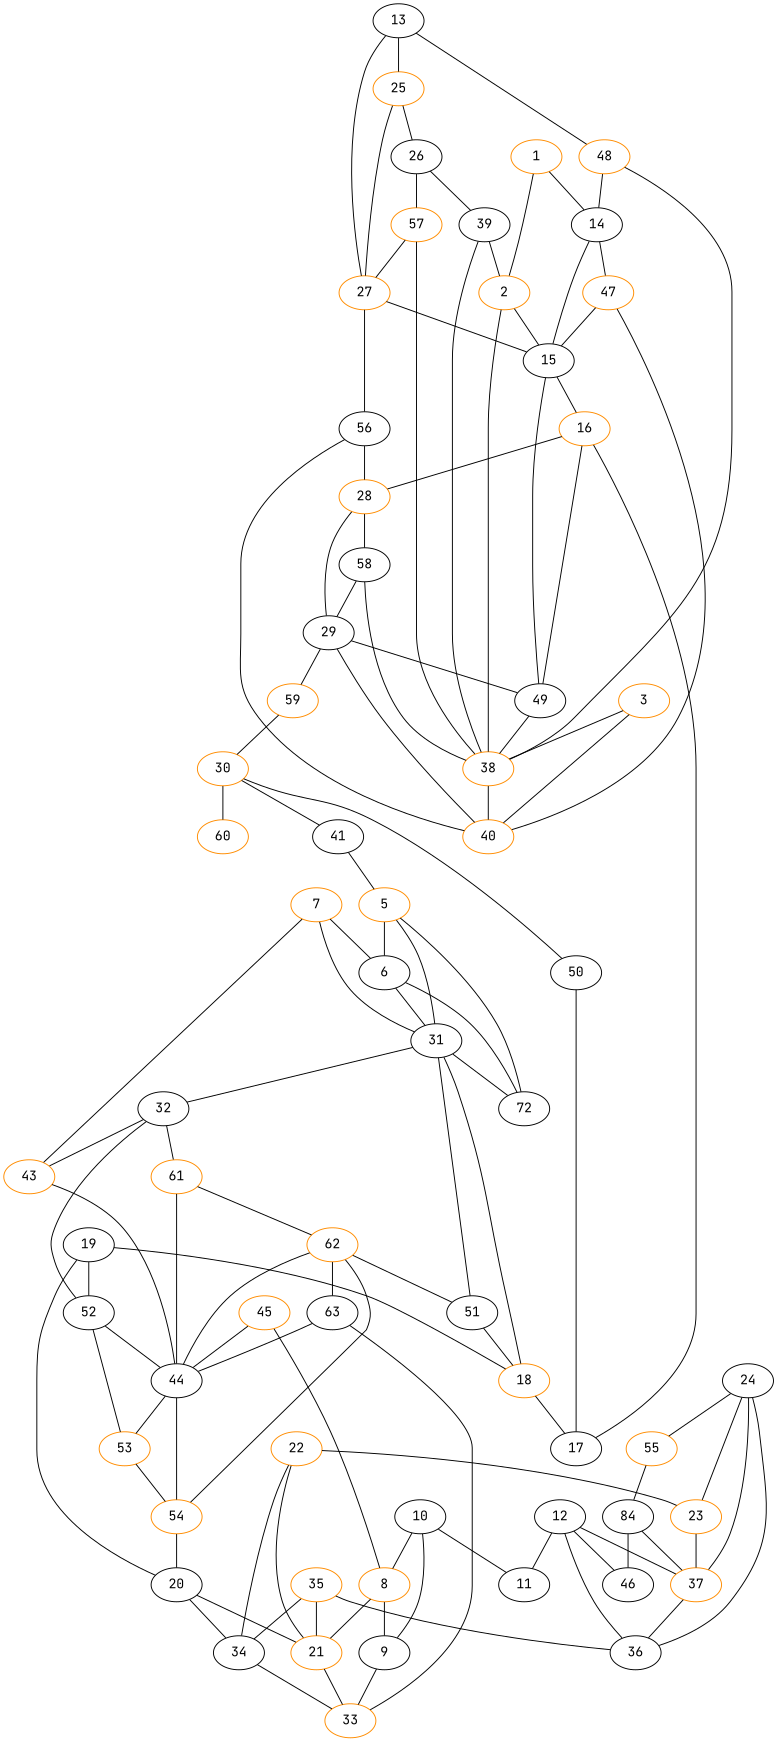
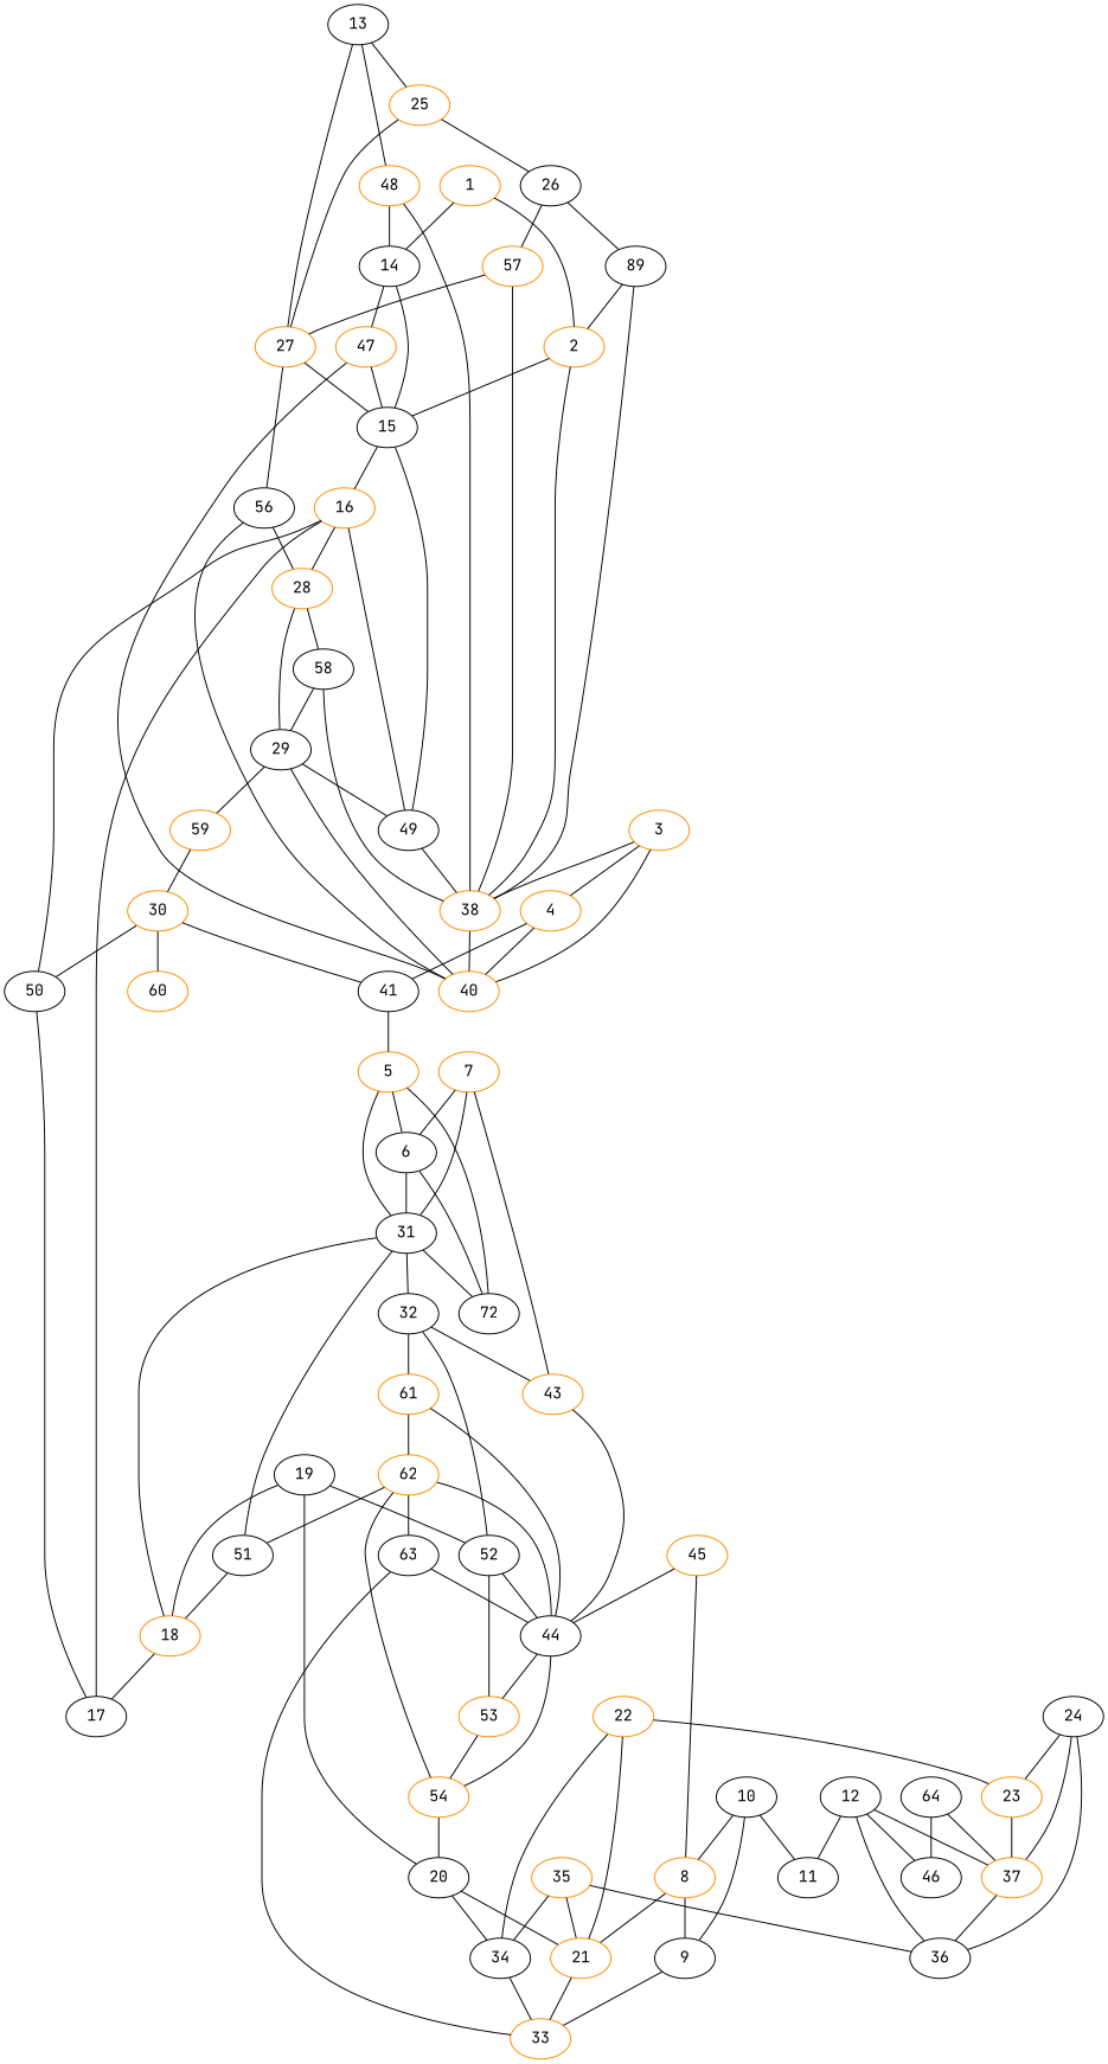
  graph {
    fontname="JetBrains Mono"
    node [aaLength=4 color=darkorange fontname="JetBrains Mono" sequence=RGSHHHHHHGSMDAQS type=0]
    edge [distance0=1.0 fontname="JetBrains Mono" frequency=1 type0=3]
    1 [aaLength=16]
    2 [aaLength=13 sequence=HSPLVHSITNNVV]
    14 [aaLength=13 color=black sequence=HSPLVHSITNNVV]
    15 [aaLength=8 color=black sequence=LGASPVMA]
    38 [sequence=NFTA type=1]
    47 [sequence=NFTA type=1]
    16 [aaLength=18 sequence=IAGALVLNIGTLSKESVE]
    49 [aaLength=5 color=black sequence=KEEVA type=1]
    40 [aaLength=5 sequence=KEEVA type=1]
    28 [aaLength=8 sequence=LGASPVMA]
    50 [color=black sequence=IAGK type=1]
    3 [aaLength=8 sequence=LGASPVMA]
+   4 [aaLength=17 sequence=IAGALVLNIGTLSKESV]
    41 [color=black sequence=IAGK type=1]
    5 [aaLength=15 sequence=VPVILDPVGAGATPF]
    6 [aaLength=10 color=black sequence=IIREVRLAAI]
    31 [aaLength=10 color=black sequence=IIREVRLAAI]
    n18 [color=black label=72 sequence=SARD type=1]
    51 [color=black sequence=SARD type=1]
    32 [aaLength=12 color=black sequence=KGVDAGEGGGDI]
    18 [aaLength=10 sequence=IIREVRLAAI]
    43 [sequence=RLAQ type=1]
    52 [color=black sequence=RLAQ type=1]
    61 [sequence=RLAQ type=1]
    7 [aaLength=13 sequence=IKGVDAGEGGGDI]
    44 [color=black sequence=KLNT type=1]
    53 [aaLength=5 sequence=KLNTV type=1]
    54 [aaLength=5 sequence=ITGEV type=1]
    8 [aaLength=7 sequence=ADTSHVY]
    9 [aaLength=17 color=black sequence=LHNGHKLLTKVTGAGSL]
    21 [aaLength=15 sequence=LHNGHKLLTKVTGAG]
    33 [aaLength=7 sequence=ADTSHVY]
    10 [aaLength=25 color=black sequence=TSVVGAFCAVEENPLFAAIAAISSY]
    11 [aaLength=16 color=black sequence=AAQLAAQQTADKGPGS]
    12 [aaLength=9 color=black sequence=FQIELLNKL]
    36 [aaLength=16 color=black sequence=AAQLAAQQTADKGPGS]
    37 [aaLength=9 sequence=FQIELLNKL]
    46 [aaLength=3 color=black sequence=TVT type=1]
    13 [aaLength=16 color=black]
    25 [aaLength=5 sequence=ERVTV]
    27 [aaLength=13 sequence=HSPLVHSITNNVV]
    48 [aaLength=5 sequence=AKCLT type=1]
    26 [aaLength=16 color=black]
    56 [aaLength=3 color=black sequence=NFT type=1]
    57 [aaLength=5 sequence=AKCLT type=1]
-   39 [aaLength=5 color=black sequence=AKCLT type=1]
+   39 [aaLength=5 color=black sequence=AKCLT type=1 label=89]
    29 [aaLength=18 color=black sequence=IAGALVLNIGTLSKESVE]
    58 [aaLength=5 color=black sequence=KEEVA type=1]
    17 [aaLength=15 color=black sequence=VPVILDPVGAGATPF]
    59 [sequence=IAGK type=1]
    19 [aaLength=14 color=black sequence=LIKGVDAGEGGGDI]
    20 [aaLength=7 color=black sequence=ADTSHVY]
    34 [aaLength=17 color=black sequence=LHNGHKLLTKVTGAGSL]
    22 [aaLength=25 sequence=TSVVGAFCAVEENPLFAAIAAISSY]
    23 [aaLength=16 sequence=AAQLAAQQTADKGPGS]
    24 [aaLength=9 color=black sequence=FQIELLNKL]
-   55 [aaLength=3 sequence=TVT type=1]
-   64 [aaLength=3 color=black sequence=TVT type=1 label=84]
+   64 [aaLength=3 color=black sequence=TVT type=1]
    30 [aaLength=15 sequence=VPVILDPVGAGATPF]
    60 [sequence=SARD type=1]
    62 [aaLength=5 sequence=KLNTV type=1]
    63 [aaLength=5 color=black sequence=ITGEV type=1]
    35 [aaLength=24 sequence=TSVVGAFCAVEENPLFAAIAAISS]
    45 [sequence=TGEV type=1]
    1 -- 2 [distance0=32.72406 type0=1]
    1 -- 14 [distance0=38.83212 type0=2]
    2 -- 15 [distance0=26.91092]
    2 -- 38 [type0=4]
    14 -- 15 [distance0=27.63975]
    14 -- 47 [type0=4]
    15 -- 16 [distance0=22.31755]
    15 -- 49 [distance0=2.0 type0=4]
    38 -- 40 [distance0=19.0]
    47 -- 15 [distance0=5.0 type0=4]
    47 -- 40 [distance0=19.0]
    16 -- 28 [distance0=20.7731 type0=2]
+   16 -- 50 [distance0=3.0 type0=4]
    49 -- 38 [distance0=19.0]
    49 -- 16 [distance0=4.0 type0=4]
    28 -- 29 [distance0=22.72682]
    28 -- 58 [distance0=2.0 type0=4]
    50 -- 17 [distance0=6.0 type0=4]
    3 -- 38 [distance0=23.82339]
    3 -- 40 [distance0=2.0 type0=4]
+   3 -- 4 [distance0=19.15664 type0=1]
+   4 -- 40 [distance0=25.39606]
+   4 -- 41 [distance0=4.0 type0=4]
    41 -- 5 [distance0=6.0 type0=4]
    5 -- 6 [distance0=23.87313 type0=2]
    5 -- 31 [distance0=23.98221]
    5 -- n18 [distance0=3.0 type0=4]
    6 -- 31 [distance0=18.13149 type0=1]
    31 -- n18 [distance0=21.79141 type0=2]
    31 -- 51 [distance0=21.79141]
    31 -- 32 [distance0=18.0 type0=4]
    n18 -- 6 [distance0=0.0 type0=5]
    51 -- 18 [distance0=0.0 type0=5]
    32 -- 43 [distance0=21.23211 type0=1]
    32 -- 52 [distance0=21.23211 type0=2]
    32 -- 61 [distance0=21.23211 distance1=1.0 frequency=2 type1=4]
    18 -- 31 [distance0=33.9381]
    18 -- 17 [distance0=23.88834 type0=1]
    43 -- 44 [distance0=8.0 distance1=4.0 frequency=2 type1=4]
    52 -- 44 [distance0=8.0]
    52 -- 53 [distance0=4.0 type0=4]
    61 -- 44 [distance0=8.0]
    61 -- 62 [distance0=4.0 type0=4]
    7 -- 6 [distance0=28.865 type0=1]
    7 -- 31 [distance0=37.20246]
    7 -- 43 [type0=4]
    44 -- 53 [distance0=0.0 type0=1]
    44 -- 54 [distance0=7.0]
    53 -- 54 [distance0=7.0 distance1=2.0 frequency=2 type1=4]
    54 -- 20 [distance0=3.0 type0=4]
    8 -- 9 [distance0=15.24065 distance1=1.0 frequency=2 type0=2 type1=4]
    8 -- 21 [distance0=22.50082]
    9 -- 33 [distance0=14.29179 type0=1]
    21 -- 33 [distance0=17.76433]
    10 -- 8 [distance0=27.41539]
    10 -- 9 [distance0=19.62358 type0=1]
    10 -- 11 [distance0=2.0 type0=4]
    12 -- 11 [distance0=23.21988 type0=1]
    12 -- 36 [distance0=30.33583 type0=2]
    12 -- 37 [distance0=33.01811]
    12 -- 46 [type0=4]
    37 -- 36 [distance0=17.86756 type0=2]
    13 -- 25 [distance0=26.91386 type0=2]
    13 -- 27 [distance0=29.87539]
    13 -- 48 [type0=4]
    25 -- 27 [distance0=35.90083]
    25 -- 26 [distance0=11.25631 distance1=1.0 frequency=2 type0=1 type1=4]
    27 -- 15 [distance0=26.10264]
    27 -- 56 [type0=4]
    48 -- 14 [distance0=4.0 type0=4]
    48 -- 38 [distance0=23.0]
    26 -- 57 [type0=4]
    26 -- 39 [distance0=27.10057]
    56 -- 40 [distance0=19.0]
    56 -- 28 [distance0=6.0 type0=4]
    57 -- 38 [distance0=23.0]
    57 -- 27 [distance0=4.0 type0=4]
    39 -- 2 [distance0=4.0 type0=4]
    39 -- 38 [distance0=23.0]
    29 -- 49 [distance0=19.03876]
    29 -- 40 [distance0=19.03876 type0=2]
    29 -- 59 [distance0=3.0 type0=4]
    58 -- 38 [distance0=19.0]
    58 -- 29 [distance0=4.0 type0=4]
    17 -- 16 [distance0=31.86832]
    59 -- 30 [distance0=18.91972 distance1=6.0 frequency=2 type1=4]
    19 -- 18 [distance0=27.53169 type0=1]
    19 -- 52 [type0=4]
    19 -- 20 [distance0=42.47641 type0=2]
    20 -- 21 [distance0=10.65258 distance1=1.0 frequency=2 type0=1 type1=4]
    20 -- 34 [distance0=16.70264 type0=2]
    34 -- 33 [distance0=16.65666 type0=2]
    22 -- 21 [distance0=20.68358 type0=2]
    22 -- 34 [distance0=25.41878]
    22 -- 23 [distance0=2.0 type0=4]
    23 -- 37 [distance0=18.68836]
    24 -- 36 [distance0=23.67456]
    24 -- 37 [distance0=16.89618 type0=1]
    24 -- 23 [distance0=19.69424 type0=2]
-   24 -- 55 [type0=4]
-   55 -- 64 [distance0=0.0 type0=2]
    64 -- 37 [distance0=45.47779]
    64 -- 46 [distance0=0.0 type0=1]
    30 -- 50 [distance0=18.91972]
    30 -- 41 [distance0=18.91972 type0=2]
    30 -- 60 [distance0=3.0 type0=4]
    62 -- 51 [distance0=3.0 type0=4]
    62 -- 44 [distance0=0.0 type0=1]
    62 -- 54 [distance0=7.0]
    62 -- 63 [distance0=2.0 type0=4]
    63 -- 44 [distance0=7.0]
    63 -- 33 [distance0=3.0 type0=4]
    35 -- 21 [distance0=18.47454 type0=2]
    35 -- 36 [distance0=3.0 type0=4]
    35 -- 34 [distance0=19.11455]
    45 -- 44 [distance0=8.0]
    45 -- 8 [distance0=3.0 type0=4]
  }
